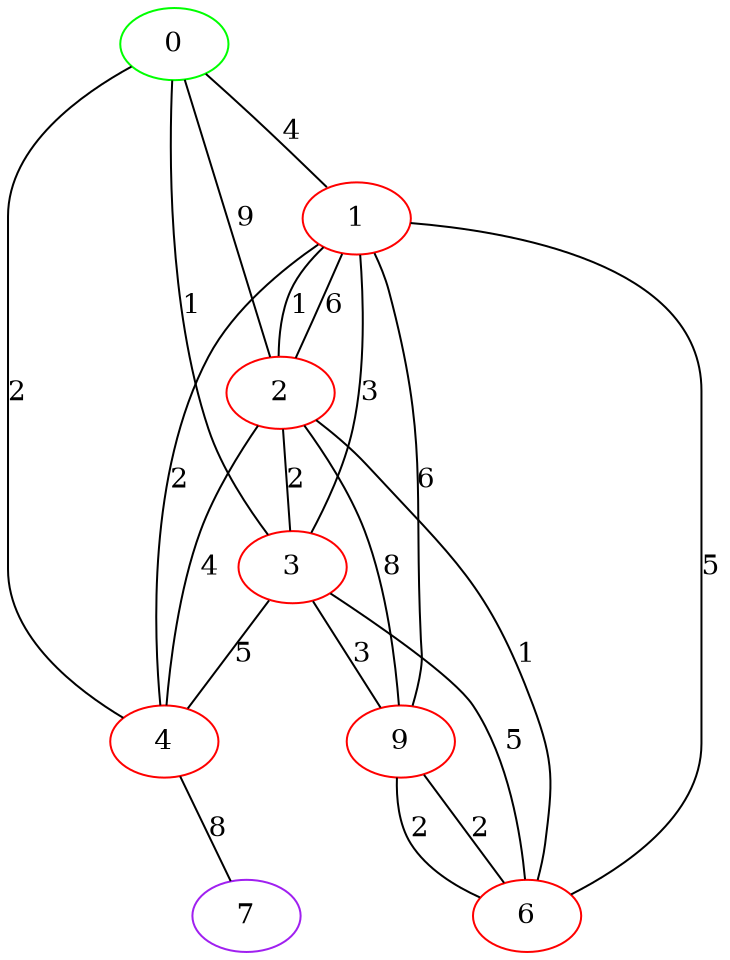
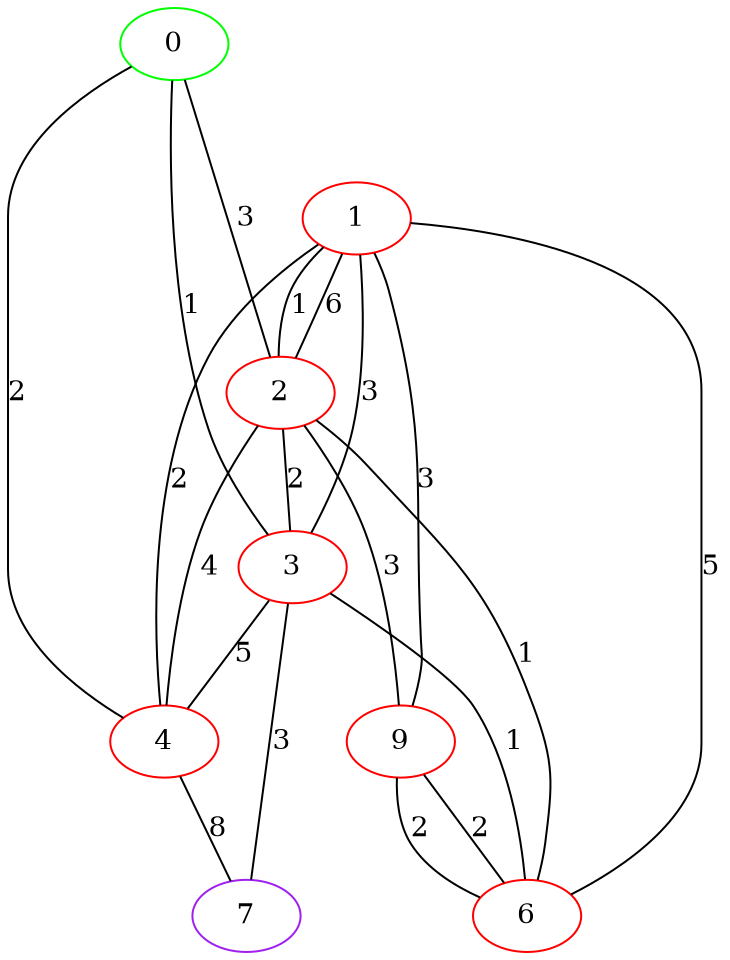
  graph {
    node [color=red weight=1]
    0 [color=green weight=2]
    1
    2
    3
    4
    n6 [label=9]
    6
    7 [color=purple weight=4]
-   0 -- 1 [label=4]
-   0 -- 2 [label=9]
+   0 -- 2 [label=3]
    0 -- 3 [label=1]
    0 -- 4 [label=2]
    1 -- 2 [label=6]
    1 -- 2 [label=1]
    1 -- 3 [label=3]
    1 -- 4 [label=2]
-   1 -- n6 [label=6]
+   1 -- n6 [label=3]
    1 -- 6 [label=5]
    2 -- 3 [label=2]
    2 -- 4 [label=4]
-   2 -- n6 [label=8]
+   2 -- n6 [label=3]
    2 -- 6 [label=1]
    3 -- 4 [label=5]
-   3 -- n6 [label=3]
-   3 -- 6 [label=5]
+   3 -- 7 [label=3]
+   3 -- 6 [label=1]
    4 -- 7 [label=8]
    n6 -- 6 [label=2]
    n6 -- 6 [label=2]
  }
